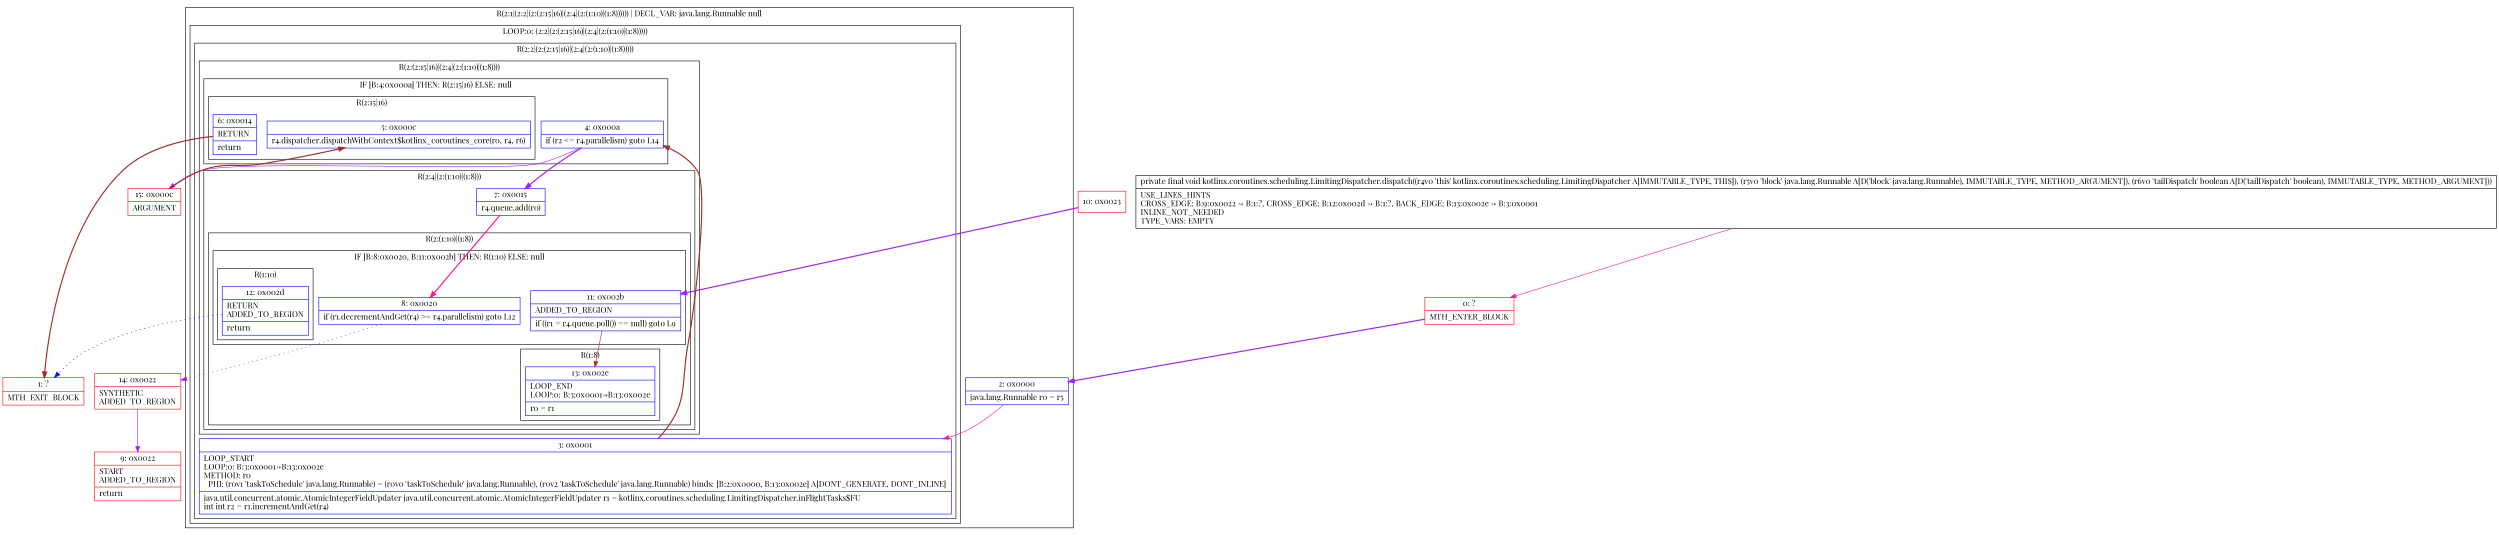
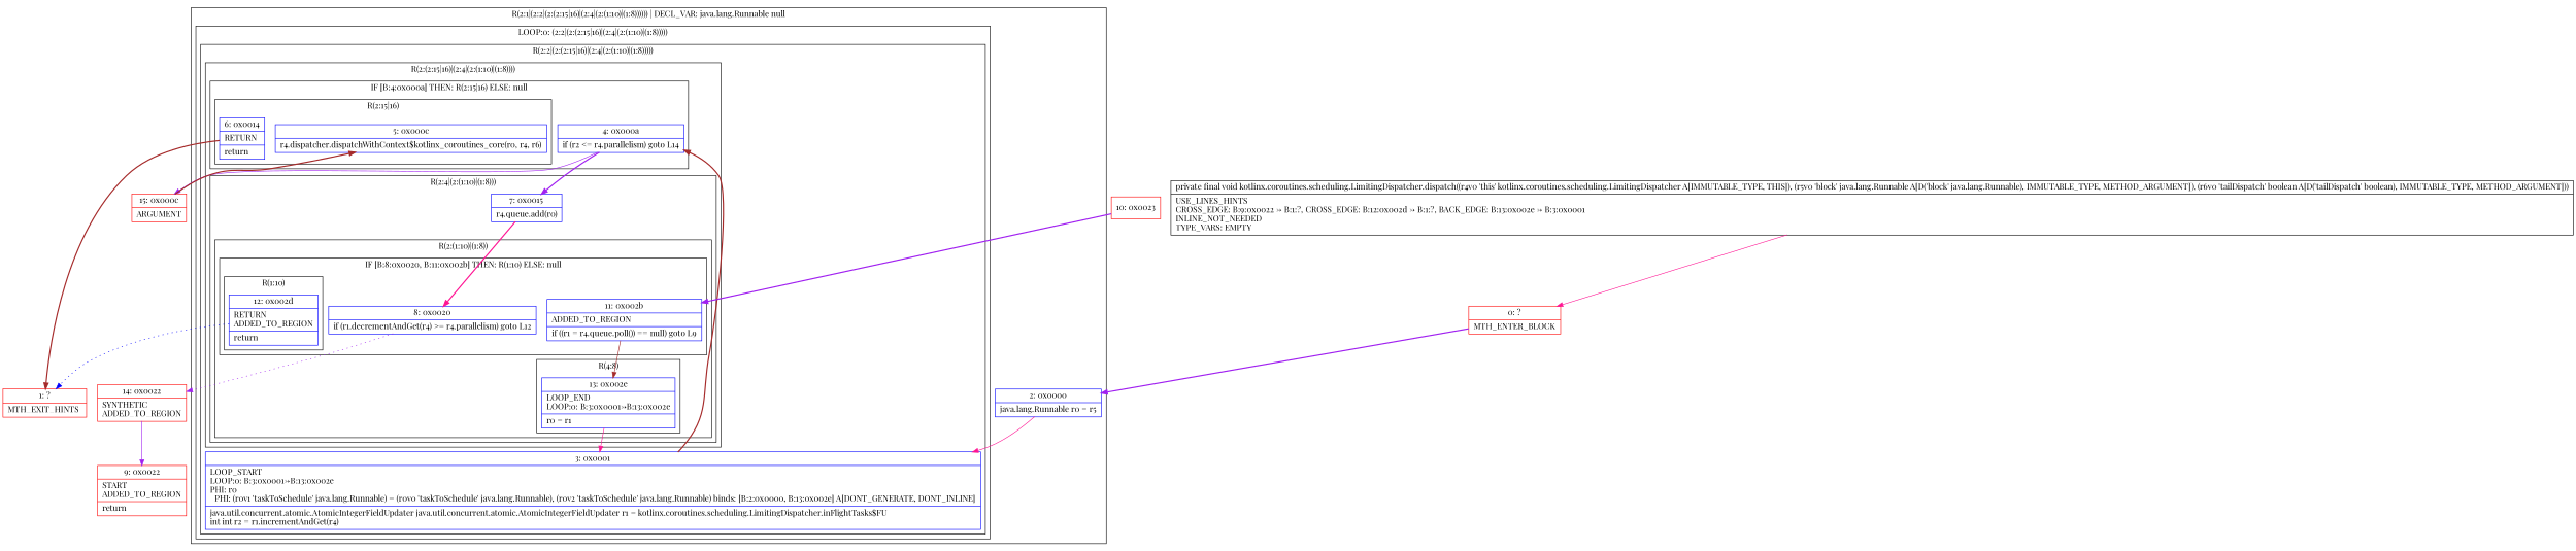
  digraph {
    fontname="Playfair Display"
    node [color=blue fontname="Playfair Display" shape=record]
    edge [color=purple fontname="Playfair Display" style=bold]
    n1 [label="{5\:\ 0x000c|r4.dispatcher.dispatchWithContext$kotlinx_coroutines_core(r0, r4, r6)\l}"]
    n2 [label="{6\:\ 0x0014|RETURN\l|return\l}"]
    n3 [label="{4\:\ 0x000a|if (r2 \<= r4.parallelism) goto L14\l}"]
    n4 [label="{12\:\ 0x002d|RETURN\lADDED_TO_REGION\l|return\l}"]
    n5 [label="{8\:\ 0x0020|if (r1.decrementAndGet(r4) \>= r4.parallelism) goto L12\l}"]
    n6 [label="{11\:\ 0x002b|ADDED_TO_REGION\l|if ((r1 = r4.queue.poll()) == null) goto L9\l}"]
    n7 [label="{13\:\ 0x002e|LOOP_END\lLOOP:0: B:3:0x0001\-\>B:13:0x002e\l|r0 = r1\l}"]
    n8 [label="{7\:\ 0x0015|r4.queue.add(r0)\l}"]
-   n9 [label="{3\:\ 0x0001|LOOP_START\lLOOP:0: B:3:0x0001\-\>B:13:0x002e\lMETHOD: r0 \l  PHI: (r0v1 'taskToSchedule' java.lang.Runnable) = (r0v0 'taskToSchedule' java.lang.Runnable), (r0v2 'taskToSchedule' java.lang.Runnable) binds: [B:2:0x0000, B:13:0x002e] A[DONT_GENERATE, DONT_INLINE]\l|java.util.concurrent.atomic.AtomicIntegerFieldUpdater java.util.concurrent.atomic.AtomicIntegerFieldUpdater r1 = kotlinx.coroutines.scheduling.LimitingDispatcher.inFlightTasks$FU\lint int r2 = r1.incrementAndGet(r4)\l}"]
+   n9 [label="{3\:\ 0x0001|LOOP_START\lLOOP:0: B:3:0x0001\-\>B:13:0x002e\lPHI: r0 \l  PHI: (r0v1 'taskToSchedule' java.lang.Runnable) = (r0v0 'taskToSchedule' java.lang.Runnable), (r0v2 'taskToSchedule' java.lang.Runnable) binds: [B:2:0x0000, B:13:0x002e] A[DONT_GENERATE, DONT_INLINE]\l|java.util.concurrent.atomic.AtomicIntegerFieldUpdater java.util.concurrent.atomic.AtomicIntegerFieldUpdater r1 = kotlinx.coroutines.scheduling.LimitingDispatcher.inFlightTasks$FU\lint int r2 = r1.incrementAndGet(r4)\l}"]
    n10 [label="{2\:\ 0x0000|java.lang.Runnable r0 = r5\l}"]
-   n11 [color=red label="{1\:\ ?|MTH_EXIT_BLOCK\l}"]
+   n11 [color=red label="{1\:\ ?|MTH_EXIT_HINTS\l}"]
    n12 [color=red label="{15\:\ 0x000c|ARGUMENT\l}"]
    n13 [color=red label="{14\:\ 0x0022|SYNTHETIC\lADDED_TO_REGION\l}"]
    n14 [color=red label="{10\:\ 0x0023}"]
    n15 [color=red label="{9\:\ 0x0022|START\lADDED_TO_REGION\l|return\l}"]
    n16 [color=red label="{0\:\ ?|MTH_ENTER_BLOCK\l}"]
    n17 [label="{private final void kotlinx.coroutines.scheduling.LimitingDispatcher.dispatch((r4v0 'this' kotlinx.coroutines.scheduling.LimitingDispatcher A[IMMUTABLE_TYPE, THIS]), (r5v0 'block' java.lang.Runnable A[D('block' java.lang.Runnable), IMMUTABLE_TYPE, METHOD_ARGUMENT]), (r6v0 'tailDispatch' boolean A[D('tailDispatch' boolean), IMMUTABLE_TYPE, METHOD_ARGUMENT]))  | USE_LINES_HINTS\lCROSS_EDGE: B:9:0x0022 \-\> B:1:?, CROSS_EDGE: B:12:0x002d \-\> B:1:?, BACK_EDGE: B:13:0x002e \-\> B:3:0x0001\lINLINE_NOT_NEEDED\lTYPE_VARS: EMPTY\l}" color=""]
    subgraph cluster_1 {
      label="R(2:1|(2:2|(2:(2:15|16)|(2:4|(2:(1:10)|(1:8)))))) | DECL_VAR: java.lang.Runnable null\l"
      n10
      subgraph cluster_2 {
        label="LOOP:0: (2:2|(2:(2:15|16)|(2:4|(2:(1:10)|(1:8)))))"
        subgraph cluster_3 {
          label="R(2:2|(2:(2:15|16)|(2:4|(2:(1:10)|(1:8)))))"
          n9
          subgraph cluster_4 {
            label="R(2:(2:15|16)|(2:4|(2:(1:10)|(1:8))))"
            subgraph cluster_5 {
              label="IF [B:4:0x000a] THEN: R(2:15|16) ELSE: null"
              n3
              subgraph cluster_6 {
                label="R(2:15|16)"
                n1
                n2
              }
            }
            subgraph cluster_7 {
              label="R(2:4|(2:(1:10)|(1:8)))"
              n8
              subgraph cluster_8 {
                label="R(2:(1:10)|(1:8))"
                subgraph cluster_9 {
                  label="IF [B:8:0x0020, B:11:0x002b] THEN: R(1:10) ELSE: null"
                  n5
                  n6
                  subgraph cluster_10 {
                    label="R(1:10)"
                    n4
                  }
                }
                subgraph cluster_11 {
-                 label="R(1:8)"
+                 label="R(4:8)"
                  n7
                }
              }
            }
          }
        }
      }
    }
    n2 -> n11 [color=brown]
    n3 -> n8
    n3 -> n12 [style=solid]
    n4 -> n11 [color=blue style=dotted]
    n5 -> n13 [style=dotted]
    n6 -> n7 [color=brown style=solid]
+   n7 -> n9 [color=deeppink style=solid]
    n8 -> n5 [color=deeppink]
    n9 -> n3 [color=brown]
    n10 -> n9 [color=deeppink style=solid]
    n12 -> n1 [color=brown]
    n13 -> n15 [style=solid]
    n14 -> n6
    n16 -> n10
    n17 -> n16 [color=deeppink style=solid]
  }
